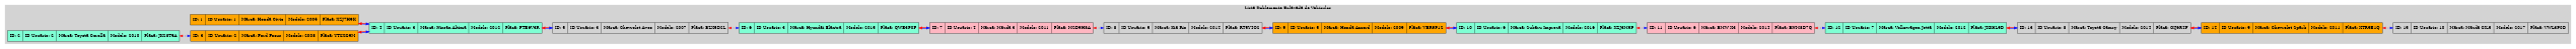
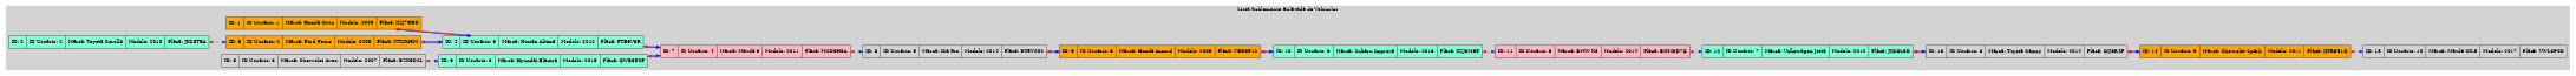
  digraph {
    rankdir=LR
    node [fillcolor=aquamarine shape=record style=filled]
    edge [color="blue:red" dir=both style=bold]
    n1 [fillcolor=orange label="{ID: 1 | ID Usuario: 1 | Marca: Honda Civic | Modelo: 2005 | Placa: XZJ7H9K}"]
    n2 [label="{ID: 2 | ID Usuario: 2 | Marca: Toyota Corolla | Modelo: 2010 | Placa: JKS8T5A}"]
    n3 [fillcolor=orange label="{ID: 3 | ID Usuario: 2 | Marca: Ford Focus | Modelo: 2008 | Placa: YT2XG9M}"]
    n4 [label="{ID: 4 | ID Usuario: 3 | Marca: Nissan Altima | Modelo: 2012 | Placa: FTE6V3R}"]
    n5 [fillcolor=lightgrey label="{ID: 5 | ID Usuario: 3 | Marca: Chevrolet Aveo | Modelo: 2007 | Placa: BZX5D2L}"]
    n6 [label="{ID: 6 | ID Usuario: 3 | Marca: Hyundai Elantra | Modelo: 2015 | Placa: QWE3P0F}"]
    n7 [fillcolor=lightpink label="{ID: 7 | ID Usuario: 4 | Marca: Mazda 3 | Modelo: 2011 | Placa: MSD9H8A}"]
    n8 [fillcolor=lightgrey label="{ID: 8 | ID Usuario: 5 | Marca: Kia Rio | Modelo: 2014 | Placa: RT5Y4O2}"]
    n9 [fillcolor=orange label="{ID: 9 | ID Usuario: 5 | Marca: Honda Accord | Modelo: 2009 | Placa: VBR9P1S}"]
    n10 [label="{ID: 10 | ID Usuario: 6 | Marca: Subaru Impreza | Modelo: 2016 | Placa: XZJ3M5P}"]
    n11 [fillcolor=lightpink label="{ID: 11 | ID Usuario: 6 | Marca: BMW X3 | Modelo: 2014 | Placa: BNM8D7Q}"]
    n12 [label="{ID: 12 | ID Usuario: 7 | Marca: Volkswagen Jetta | Modelo: 2012 | Placa: JXK3L9D}"]
    n13 [fillcolor=lightgrey label="{ID: 13 | ID Usuario: 8 | Marca: Toyota Camry | Modelo: 2014 | Placa: OIJ6R4F}"]
    n14 [fillcolor=orange label="{ID: 14 | ID Usuario: 9 | Marca: Chevrolet Spark | Modelo: 2011 | Placa: XTR9E1Q}"]
    n15 [fillcolor=lightgrey label="{ID: 15 | ID Usuario: 10 | Marca: Mazda CX-5 | Modelo: 2017 | Placa: VWL3P0D}"]
    subgraph cluster_1 {
      color=lightgrey
      label="Lista Doblemente Enlazada de Vehículos"
      style=filled
      n1
      n2
      n3
      n4
      n5
      n6
      n7
      n8
      n9
      n10
      n11
      n12
      n13
      n14
      n15
    }
    n1 -> n4
    n2 -> n3 [style=dotted]
    n3 -> n4
-   n4 -> n5
+   n4 -> n7
    n5 -> n6 [style=dotted]
    n6 -> n7
    n7 -> n8 [style=dotted]
    n8 -> n9
    n9 -> n10
    n10 -> n11 [style=dotted]
    n11 -> n12 [style=dotted]
    n12 -> n13
    n13 -> n14
    n14 -> n15 [style=dotted]
  }
